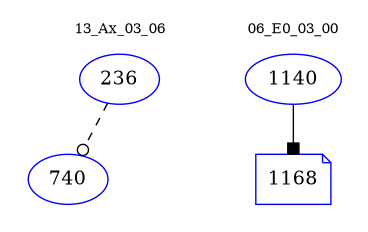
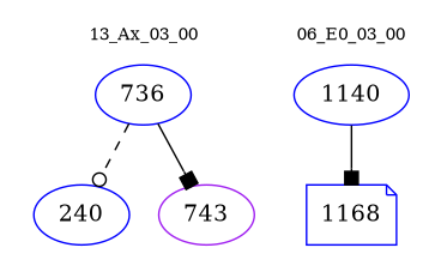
  digraph {
    node [color=blue shape=ellipse]
    edge [arrowhead=box color=black style=solid]
-   n1 [label=740]
-   n2 [label=236]
+   n1 [label=240]
+   n2 [label=736]
+   n3 [color=purple label=743]
    n4 [label=1140]
    n5 [label=1168 shape=note]
    subgraph cluster_1 {
      color=white
      fontsize=10
-     label="13_Ax_03_06"
+     label="13_Ax_03_00"
      n1
      n2
+     n3
    }
    subgraph cluster_2 {
      color=white
      fontsize=10
      label="06_E0_03_00"
      n4
      n5
    }
    n2 -> n1 [arrowhead=odot style=dashed]
+   n2 -> n3
    n4 -> n5
  }
